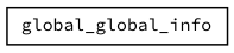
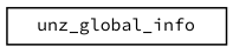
  digraph {
    rankdir=TB
    fontname="Source Code Pro"
-   n1 [color=black fillcolor=white fontname="Source Code Pro" fontsize=10 height=0.2 label=global_global_info shape=record style=filled width=0.4]
+   n1 [color=black fillcolor=white fontname="Source Code Pro" fontsize=10 height=0.2 label=unz_global_info shape=record style=filled width=0.4]
  }
